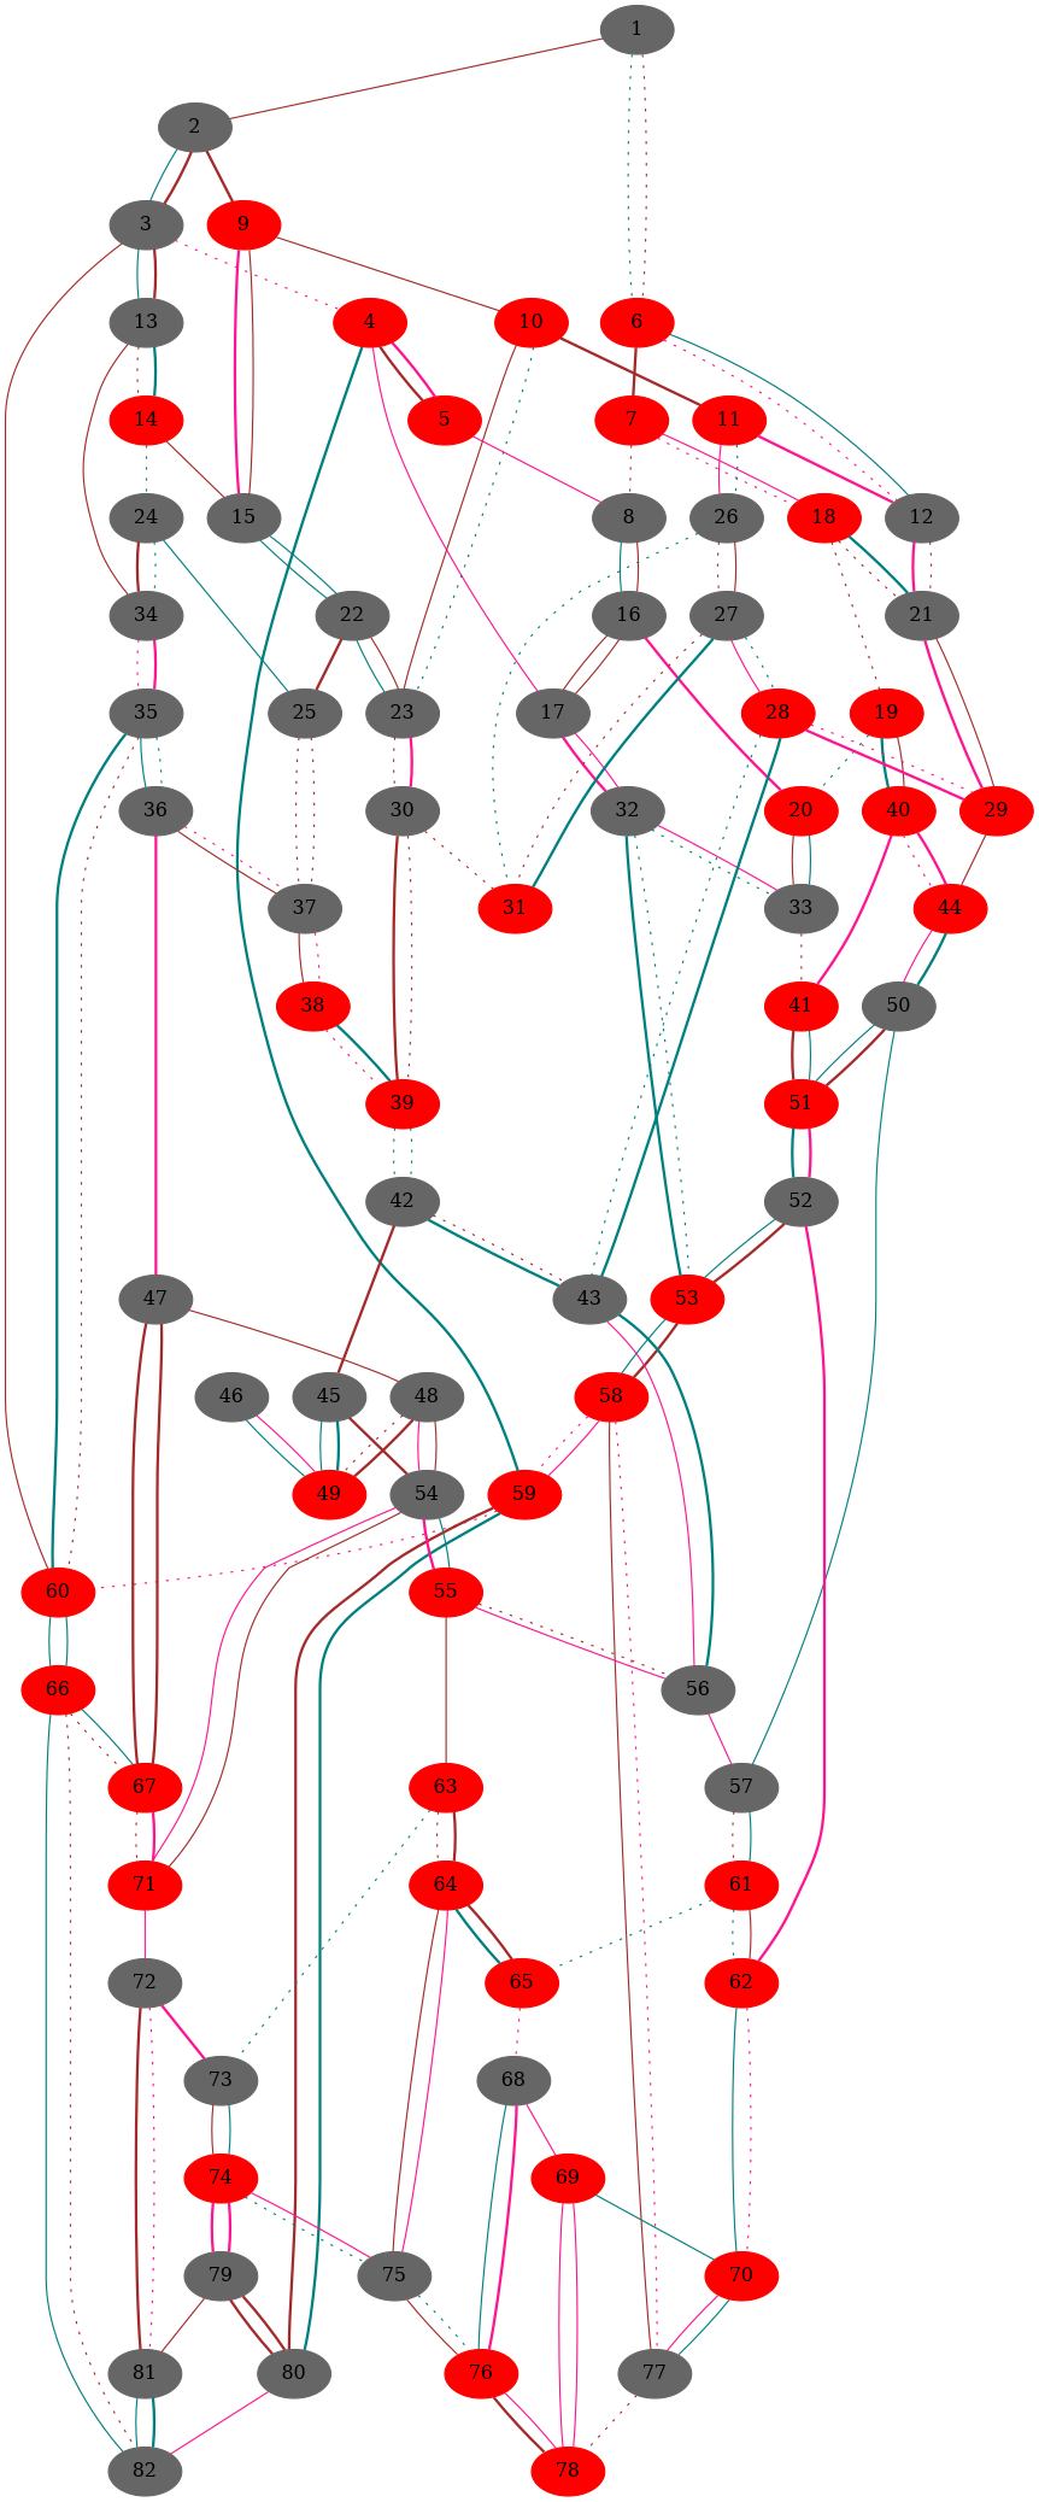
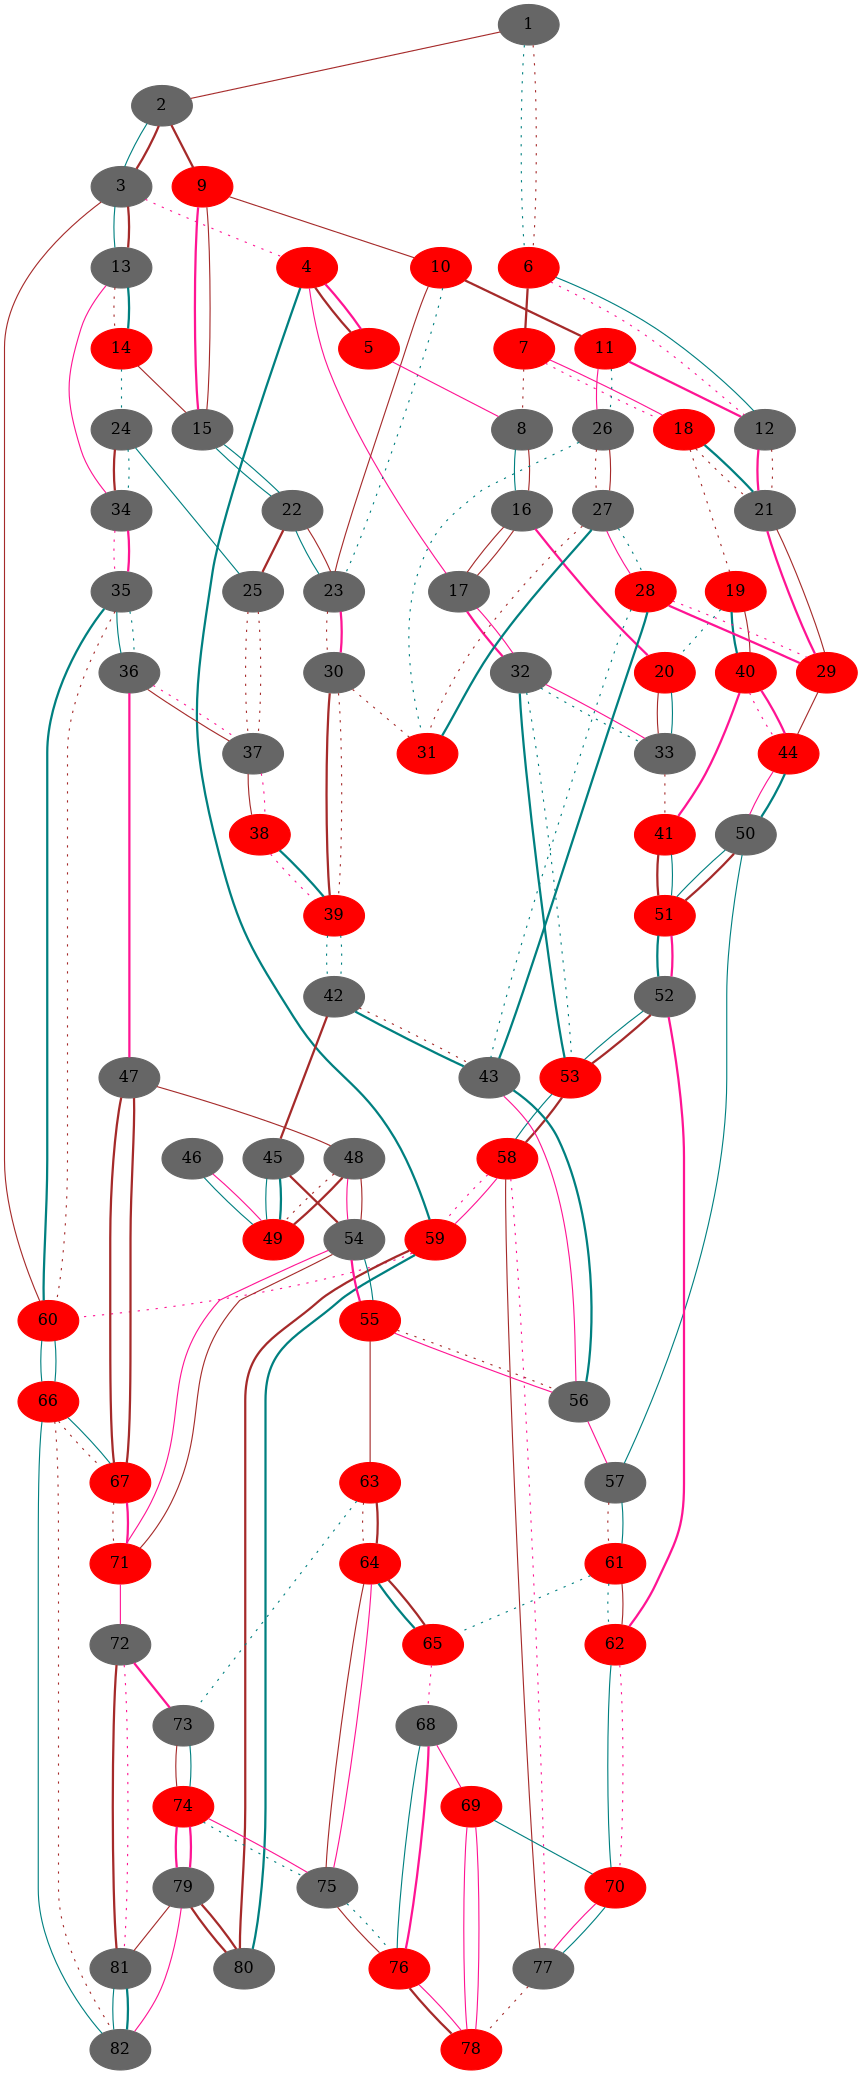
  graph {
    node [color=gray40 style=filled]
    edge [color=brown style=solid]
    1
    2
    6 [color=red]
    3
    9 [color=red]
    7 [color=red]
    12
    4 [color=red]
    13
    60 [color=red]
    10 [color=red]
    15
    5 [color=red]
    17
    59 [color=red]
    14 [color=red]
    34
    66 [color=red]
    8
    32
    80
    16
    18 [color=red]
    21
    19 [color=red]
    20 [color=red]
    11 [color=red]
    23
    22
    26
    30
    27
    31 [color=red]
    29 [color=red]
    24
    35
    25
    33
    53 [color=red]
    40 [color=red]
    44 [color=red]
    41 [color=red]
    37
    39 [color=red]
    38 [color=red]
    28 [color=red]
    43
    56
    50
    42
    58 [color=red]
    51 [color=red]
    36
    47
    48
    67 [color=red]
    45
    52
    49 [color=red]
    54
    57
    46
    71 [color=red]
    55 [color=red]
    61 [color=red]
    62 [color=red]
    70 [color=red]
    77
    63 [color=red]
    72
    64 [color=red]
    73
    65 [color=red]
    78 [color=red]
    82
    68
    75
    74 [color=red]
    76 [color=red]
    69 [color=red]
    81
    79
    1 -- 2
    1 -- 6 [color=teal style=dotted]
    1 -- 6 [style=dotted]
    2 -- 3 [color=teal]
    2 -- 3 [style=bold]
    2 -- 9 [style=bold]
    6 -- 7 [style=bold]
    6 -- 12 [color=deeppink style=dotted]
    6 -- 12 [color=teal]
    3 -- 4 [color=deeppink style=dotted]
    3 -- 13 [color=teal]
    3 -- 13 [style=bold]
    3 -- 60
    9 -- 10
    9 -- 15 [color=deeppink style=bold]
    9 -- 15
    7 -- 8 [style=dotted]
    7 -- 18 [color=deeppink style=dotted]
    7 -- 18 [color=deeppink]
    12 -- 21 [color=deeppink style=bold]
    12 -- 21 [style=dotted]
    4 -- 5 [style=bold]
    4 -- 5 [color=deeppink style=bold]
    4 -- 17 [color=deeppink]
    4 -- 59 [color=teal style=bold]
    13 -- 14 [style=dotted]
    13 -- 14 [color=teal style=bold]
-   13 -- 34
+   13 -- 34 [color=deeppink]
    60 -- 66 [color=teal]
    60 -- 66 [color=teal]
    10 -- 11 [style=bold]
    10 -- 23
    10 -- 23 [color=teal style=dotted]
    15 -- 22 [color=teal]
    15 -- 22 [color=teal]
    5 -- 8 [color=deeppink]
    17 -- 32 [color=deeppink style=bold]
    17 -- 32 [color=deeppink]
    59 -- 60 [color=deeppink style=dotted]
    59 -- 80 [style=bold]
    59 -- 80 [color=teal style=bold]
    14 -- 15
    14 -- 24 [color=teal style=dotted]
    34 -- 35 [color=deeppink style=dotted]
    34 -- 35 [color=deeppink style=bold]
    66 -- 67 [style=dotted]
    66 -- 67 [color=teal]
    66 -- 82 [color=teal]
    66 -- 82 [style=dotted]
    8 -- 16 [color=teal]
    8 -- 16
    32 -- 33 [color=teal style=dotted]
    32 -- 33 [color=deeppink]
    32 -- 53 [color=teal style=bold]
    32 -- 53 [color=teal style=dotted]
-   80 -- 82 [color=deeppink]
+   79 -- 82 [color=deeppink]
    16 -- 17
    16 -- 17
    16 -- 20 [color=deeppink style=bold]
    18 -- 21 [style=dotted]
    18 -- 21 [color=teal style=bold]
    18 -- 19 [style=dotted]
    21 -- 29 [color=deeppink style=bold]
    21 -- 29
    19 -- 20 [color=teal style=dotted]
    19 -- 40 [color=teal style=bold]
    19 -- 40
    20 -- 33
    20 -- 33 [color=teal]
    11 -- 12 [color=deeppink style=bold]
    11 -- 26 [color=deeppink]
    11 -- 26 [color=teal style=dotted]
    23 -- 30 [style=dotted]
    23 -- 30 [color=deeppink style=bold]
    22 -- 23 [color=teal]
    22 -- 23
    22 -- 25 [style=bold]
    26 -- 27 [style=dotted]
    26 -- 27
    26 -- 31 [color=teal style=dotted]
    30 -- 31 [style=dotted]
    30 -- 39 [style=bold]
    30 -- 39 [style=dotted]
    27 -- 31 [style=dotted]
    27 -- 31 [color=teal style=bold]
    27 -- 28 [color=deeppink]
    27 -- 28 [color=teal style=dotted]
    29 -- 44
    24 -- 34 [style=bold]
    24 -- 34 [color=teal style=dotted]
    24 -- 25 [color=teal]
    35 -- 60 [color=teal style=bold]
    35 -- 60 [style=dotted]
    35 -- 36 [color=teal]
    35 -- 36 [color=teal style=dotted]
    25 -- 37 [style=dotted]
    25 -- 37 [style=dotted]
    33 -- 41 [style=dotted]
    53 -- 58 [color=teal]
    53 -- 58 [style=bold]
    40 -- 44 [color=deeppink style=dotted]
    40 -- 44 [color=deeppink style=bold]
    40 -- 41 [color=deeppink style=bold]
    44 -- 50 [color=deeppink]
    44 -- 50 [color=teal style=bold]
    41 -- 51 [style=bold]
    41 -- 51 [color=teal]
    37 -- 38
    37 -- 38 [color=deeppink style=dotted]
    39 -- 42 [color=teal style=dotted]
    39 -- 42 [color=teal style=dotted]
    38 -- 39 [color=deeppink style=dotted]
    38 -- 39 [color=teal style=bold]
    28 -- 29 [color=deeppink style=bold]
    28 -- 29 [color=deeppink style=dotted]
    28 -- 43 [color=teal style=dotted]
    28 -- 43 [color=teal style=bold]
    43 -- 56 [color=deeppink]
    43 -- 56 [color=teal style=bold]
    56 -- 57 [color=deeppink]
    50 -- 51 [color=teal]
    50 -- 51 [style=bold]
    50 -- 57 [color=teal]
    42 -- 43 [color=teal style=bold]
    42 -- 43 [style=dotted]
    42 -- 45 [style=bold]
    58 -- 59 [color=deeppink style=dotted]
    58 -- 59 [color=deeppink]
    58 -- 77
    58 -- 77 [color=deeppink style=dotted]
    51 -- 52 [color=teal style=bold]
    51 -- 52 [color=deeppink style=bold]
    36 -- 37
    36 -- 37 [color=deeppink style=dotted]
    36 -- 47 [color=deeppink style=bold]
    47 -- 48
    47 -- 67 [style=bold]
    47 -- 67 [style=bold]
    48 -- 49 [style=dotted]
    48 -- 49 [style=bold]
    48 -- 54 [color=deeppink]
    48 -- 54
    67 -- 71 [style=dotted]
    67 -- 71 [color=deeppink style=bold]
    45 -- 49 [color=teal]
    45 -- 49 [color=teal style=bold]
    45 -- 54 [style=bold]
    52 -- 53 [color=teal]
    52 -- 53 [style=bold]
    52 -- 62 [color=deeppink style=bold]
    54 -- 71 [color=deeppink]
    54 -- 71
    54 -- 55 [color=deeppink style=bold]
    54 -- 55 [color=teal]
    57 -- 61 [style=dotted]
    57 -- 61 [color=teal]
    46 -- 49 [color=teal]
    46 -- 49 [color=deeppink]
    71 -- 72 [color=deeppink]
    55 -- 56 [color=deeppink]
    55 -- 56 [style=dotted]
    55 -- 63
    61 -- 62 [color=teal style=dotted]
    61 -- 62
    61 -- 65 [color=teal style=dotted]
    62 -- 70 [color=teal]
    62 -- 70 [color=deeppink style=dotted]
    70 -- 77 [color=deeppink]
    70 -- 77 [color=teal]
    77 -- 78 [style=dotted]
    63 -- 64 [style=dotted]
    63 -- 64 [style=bold]
    63 -- 73 [color=teal style=dotted]
    72 -- 73 [color=deeppink style=bold]
    72 -- 81 [style=bold]
    72 -- 81 [color=deeppink style=dotted]
    64 -- 65 [color=teal style=bold]
    64 -- 65 [style=bold]
    64 -- 75
    64 -- 75 [color=deeppink]
    73 -- 74
    73 -- 74 [color=teal]
    65 -- 68 [color=deeppink style=dotted]
    68 -- 76 [color=teal]
    68 -- 76 [color=deeppink style=bold]
    68 -- 69 [color=deeppink]
    75 -- 76
    75 -- 76 [color=teal style=dotted]
    74 -- 75 [color=teal style=dotted]
    74 -- 75 [color=deeppink]
    74 -- 79 [color=deeppink style=bold]
    74 -- 79 [color=deeppink style=bold]
    76 -- 78 [style=bold]
    76 -- 78 [color=deeppink]
    69 -- 70 [color=teal]
    69 -- 78 [color=deeppink]
    69 -- 78 [color=deeppink]
    81 -- 82 [color=teal]
    81 -- 82 [color=teal style=bold]
    79 -- 80 [style=bold]
    79 -- 80 [style=bold]
    79 -- 81
  }
